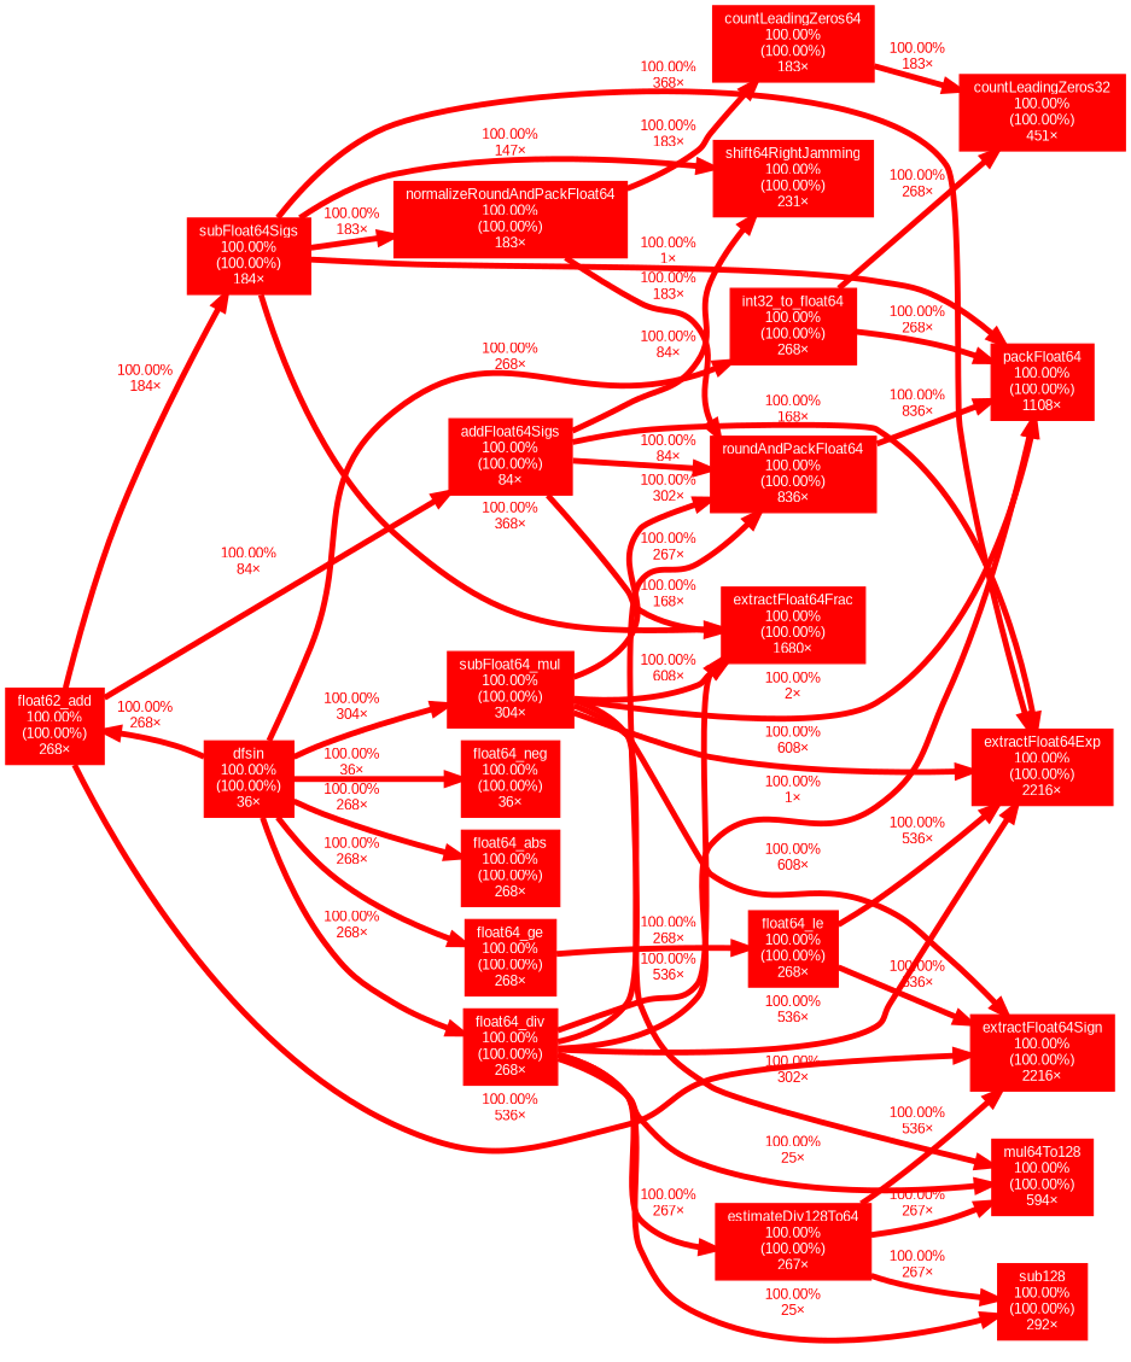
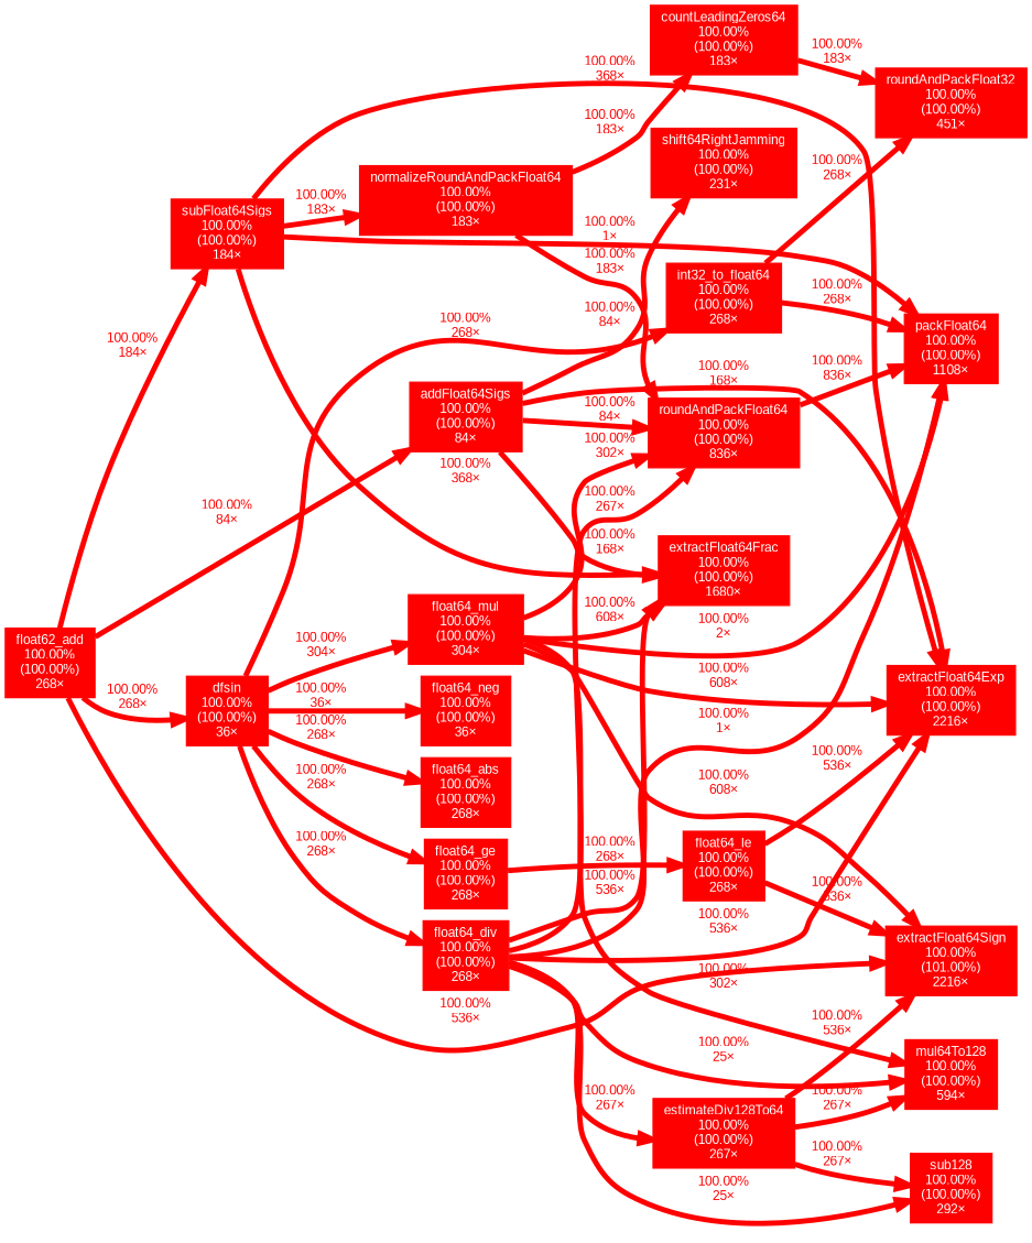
  digraph {
    fontname=Arial
    nodesep=0.125
    rankdir=LR
    ranksep=0.25
    node [color="#ff0000" fontcolor="#ffffff" fontname=Arial fontsize=10.00 shape=box style=filled]
    edge [arrowsize=1.00 color="#ff0000" fontcolor="#ff0000" fontname=Arial fontsize=10.00 labeldistance=4.00 penwidth=4.00]
    n1 [height=0 label="extractFloat64Exp\n100.00%\n(100.00%)\n2216×" width=0]
-   n2 [height=0 label="extractFloat64Sign\n100.00%\n(100.00%)\n2216×" width=0]
+   n2 [height=0 label="extractFloat64Sign\n100.00%\n(101.00%)\n2216×" width=0]
    n3 [height=0 label="extractFloat64Frac\n100.00%\n(100.00%)\n1680×" width=0]
    n4 [height=0 label="packFloat64\n100.00%\n(100.00%)\n1108×" width=0]
    n5 [height=0 label="roundAndPackFloat64\n100.00%\n(100.00%)\n836×" width=0]
    n6 [height=0 label="mul64To128\n100.00%\n(100.00%)\n594×" width=0]
-   n7 [height=0 label="countLeadingZeros32\n100.00%\n(100.00%)\n451×" width=0]
-   n8 [height=0 label="subFloat64_mul\n100.00%\n(100.00%)\n304×" width=0]
+   n7 [height=0 label="roundAndPackFloat32\n100.00%\n(100.00%)\n451×" width=0]
+   n8 [height=0 label="float64_mul\n100.00%\n(100.00%)\n304×" width=0]
    n9 [height=0 label="sub128\n100.00%\n(100.00%)\n292×" width=0]
    n10 [height=0 label="float64_abs\n100.00%\n(100.00%)\n268×" width=0]
    n11 [height=0 label="float62_add\n100.00%\n(100.00%)\n268×" width=0]
    n12 [height=0 label="subFloat64Sigs\n100.00%\n(100.00%)\n184×" width=0]
    n13 [height=0 label="addFloat64Sigs\n100.00%\n(100.00%)\n84×" width=0]
    n14 [height=0 label="shift64RightJamming\n100.00%\n(100.00%)\n231×" width=0]
    n15 [height=0 label="normalizeRoundAndPackFloat64\n100.00%\n(100.00%)\n183×" width=0]
    n16 [height=0 label="countLeadingZeros64\n100.00%\n(100.00%)\n183×" width=0]
    n17 [height=0 label="float64_div\n100.00%\n(100.00%)\n268×" width=0]
    n18 [height=0 label="estimateDiv128To64\n100.00%\n(100.00%)\n267×" width=0]
    n19 [height=0 label="float64_ge\n100.00%\n(100.00%)\n268×" width=0]
    n20 [height=0 label="float64_le\n100.00%\n(100.00%)\n268×" width=0]
    n21 [height=0 label="int32_to_float64\n100.00%\n(100.00%)\n268×" width=0]
    n22 [height=0 label="dfsin\n100.00%\n(100.00%)\n36×" width=0]
    n23 [height=0 label="float64_neg\n100.00%\n(100.00%)\n36×" width=0]
    n5 -> n4 [label="100.00%\n836×"]
    n8 -> n1 [label="100.00%\n608×"]
    n8 -> n2 [label="100.00%\n608×"]
    n8 -> n3 [label="100.00%\n608×"]
    n8 -> n4 [label="100.00%\n2×"]
    n8 -> n5 [label="100.00%\n302×"]
    n8 -> n6 [label="100.00%\n302×"]
    n11 -> n2 [label="100.00%\n536×"]
    n11 -> n12 [label="100.00%\n184×"]
    n11 -> n13 [label="100.00%\n84×"]
    n12 -> n1 [label="100.00%\n368×"]
    n12 -> n3 [label="100.00%\n368×"]
    n12 -> n4 [label="100.00%\n1×"]
-   n12 -> n14 [label="100.00%\n147×"]
    n12 -> n15 [label="100.00%\n183×"]
    n13 -> n1 [label="100.00%\n168×"]
    n13 -> n3 [label="100.00%\n168×"]
    n13 -> n5 [label="100.00%\n84×"]
    n13 -> n14 [label="100.00%\n84×"]
    n15 -> n5 [label="100.00%\n183×"]
    n15 -> n16 [label="100.00%\n183×"]
    n16 -> n7 [label="100.00%\n183×"]
    n17 -> n1 [label="100.00%\n536×"]
    n17 -> n3 [label="100.00%\n536×"]
    n17 -> n4 [label="100.00%\n1×"]
    n17 -> n5 [label="100.00%\n267×"]
    n17 -> n6 [label="100.00%\n25×"]
    n17 -> n9 [label="100.00%\n25×"]
    n17 -> n18 [label="100.00%\n267×"]
    n18 -> n2 [label="100.00%\n536×"]
    n18 -> n6 [label="100.00%\n267×"]
    n18 -> n9 [label="100.00%\n267×"]
    n19 -> n20 [label="100.00%\n268×"]
    n20 -> n1 [label="100.00%\n536×"]
    n20 -> n2 [label="100.00%\n536×"]
    n21 -> n4 [label="100.00%\n268×"]
    n21 -> n7 [label="100.00%\n268×"]
    n22 -> n8 [label="100.00%\n304×"]
    n22 -> n10 [label="100.00%\n268×"]
-   n22 -> n11 [label="100.00%\n268×"]
+   n11 -> n22 [label="100.00%\n268×"]
    n22 -> n17 [label="100.00%\n268×"]
    n22 -> n19 [label="100.00%\n268×"]
    n22 -> n21 [label="100.00%\n268×"]
    n22 -> n23 [label="100.00%\n36×"]
  }
